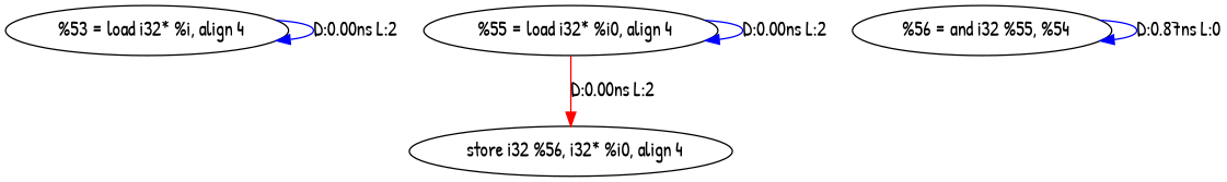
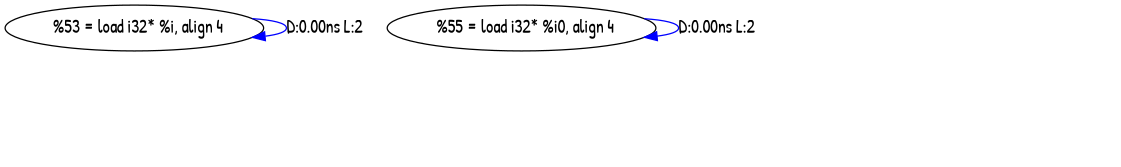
  digraph {
    fontname="Patrick Hand"
    node [fontname="Patrick Hand"]
    edge [color=blue fontname="Patrick Hand"]
    n1 [label="  %53 = load i32* %i, align 4"]
    n2 [label="  %55 = load i32* %i0, align 4"]
-   n3 [label="  store i32 %56, i32* %i0, align 4"]
-   n4 [label="  %56 = and i32 %55, %54"]
    n1 -> n1 [label="D:0.00ns L:2"]
    n2 -> n2 [label="D:0.00ns L:2"]
-   n2 -> n3 [color=red label="D:0.00ns L:2"]
-   n4 -> n4 [label="D:0.87ns L:0"]
  }
